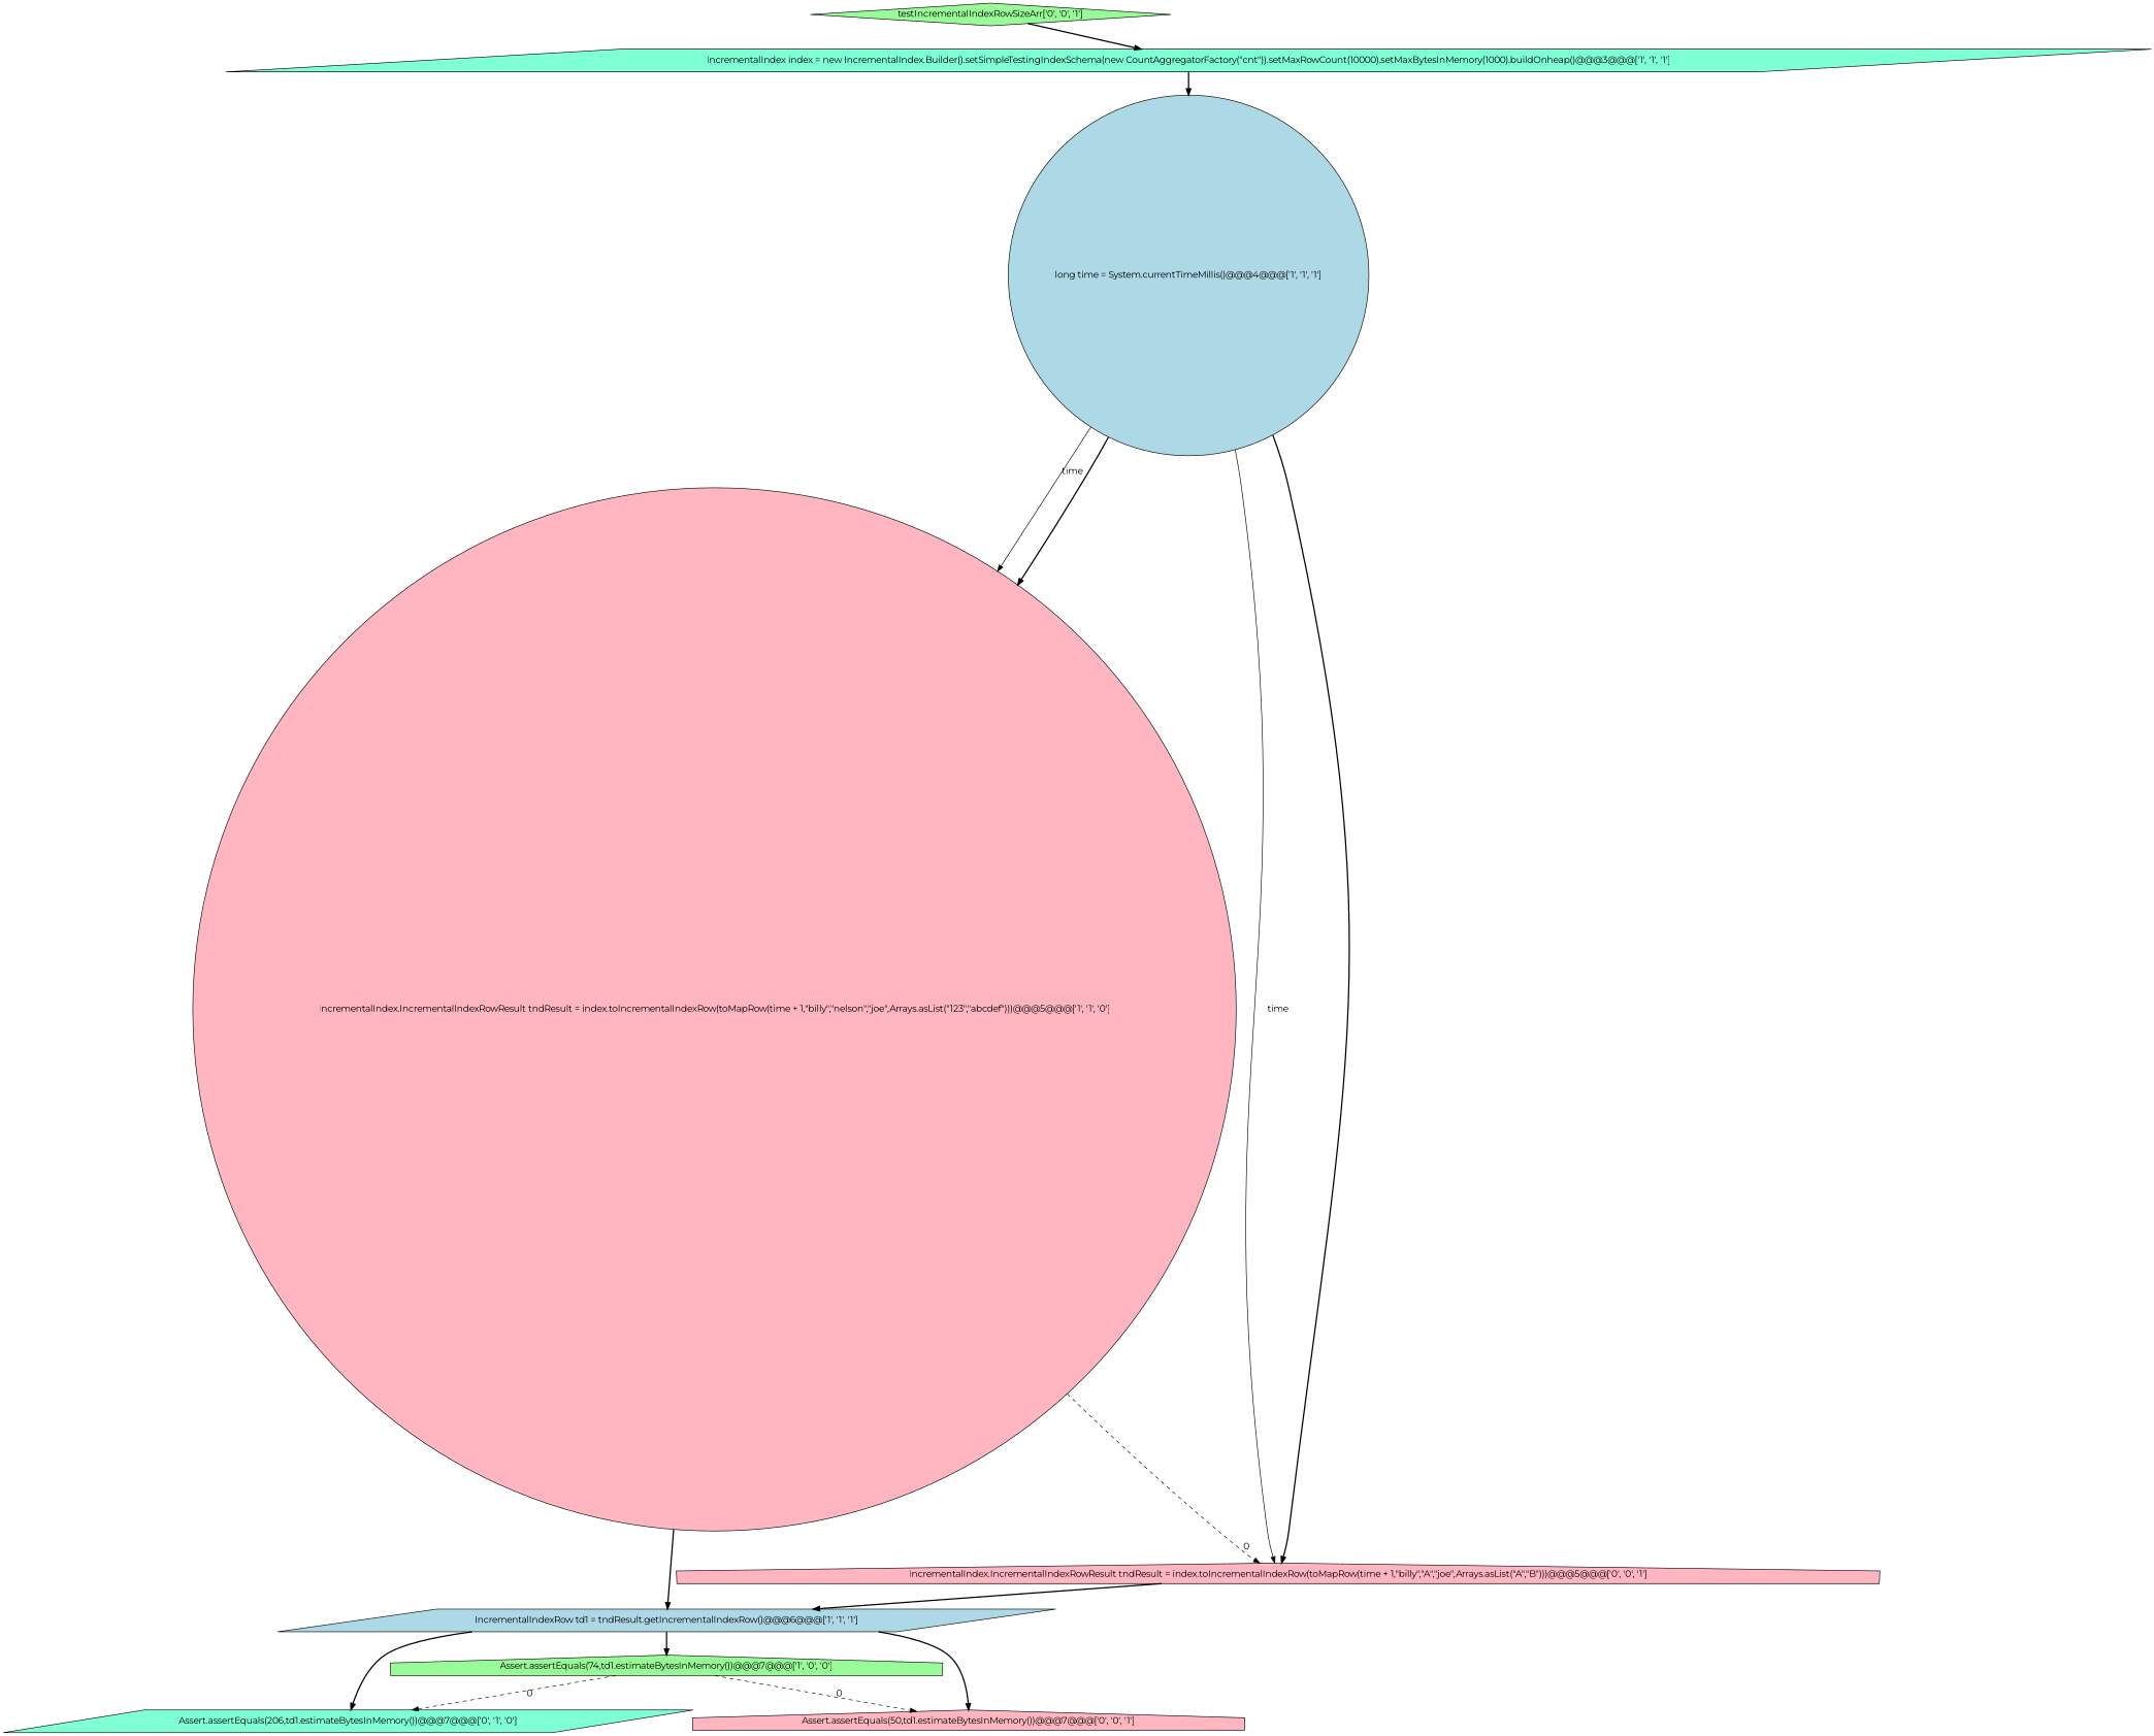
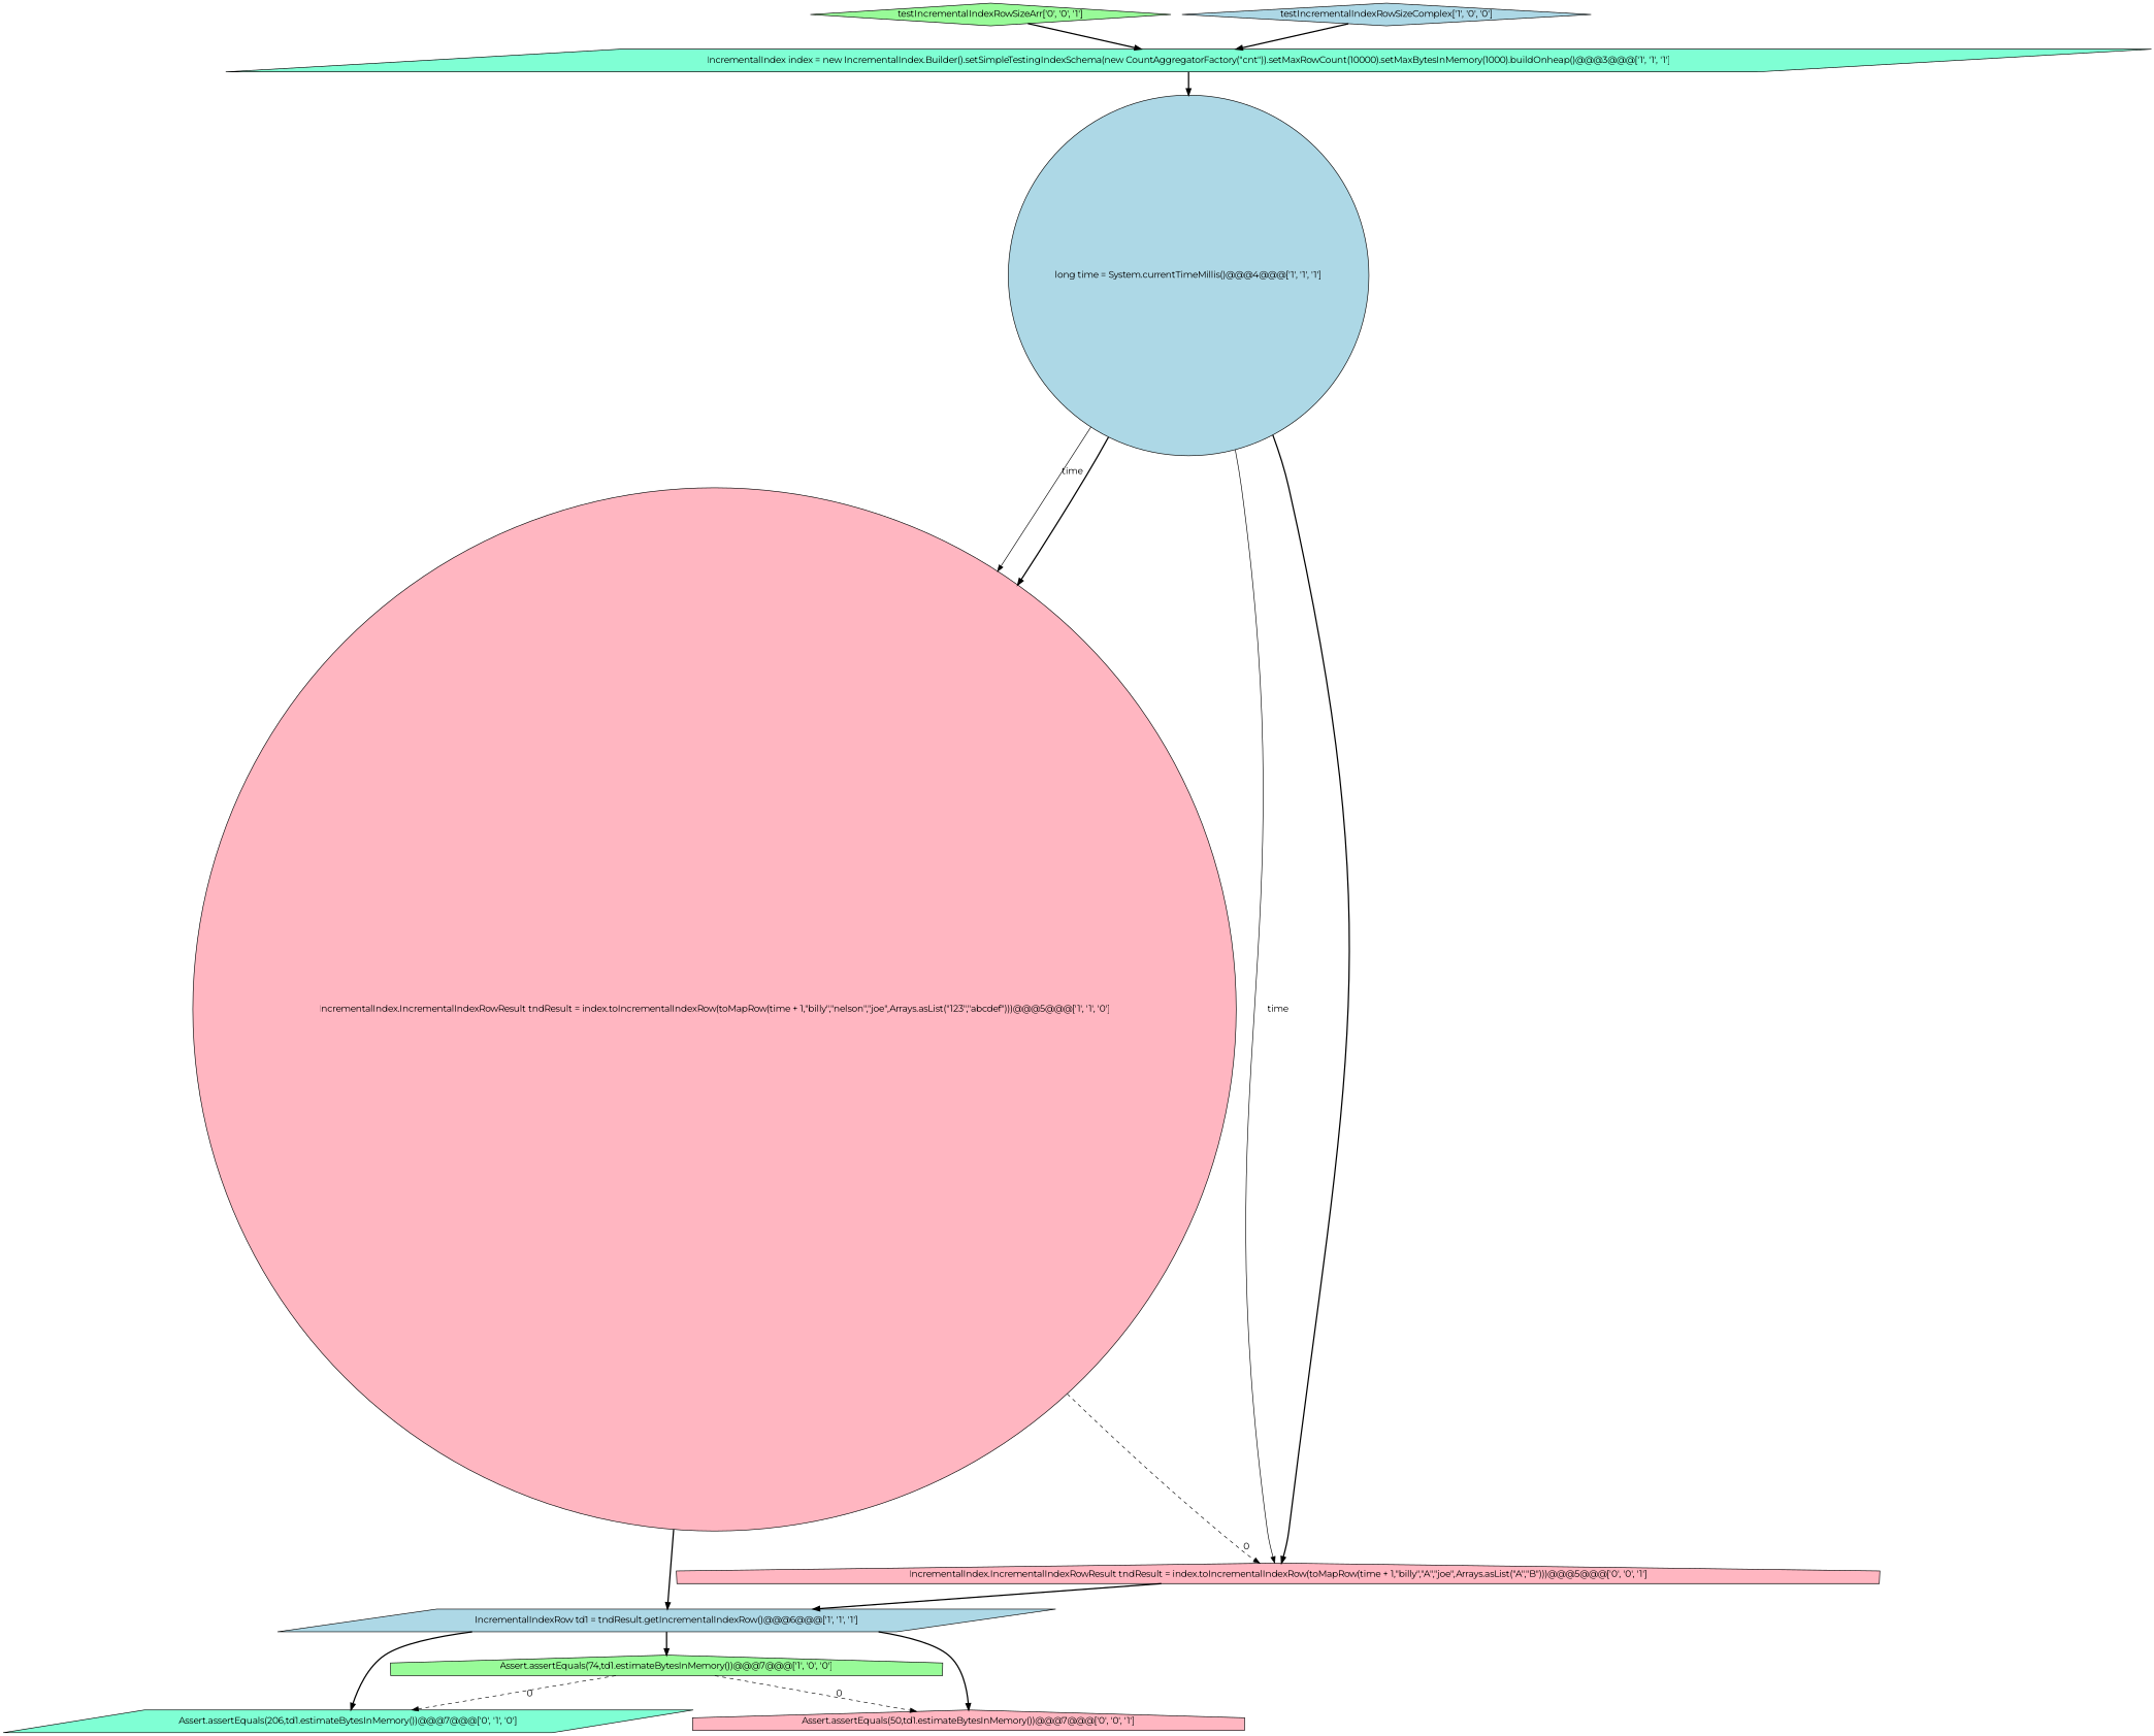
  digraph {
    fontname=Montserrat
    node [fillcolor=lightpink fontname=Montserrat shape=parallelogram style=filled]
    edge [fontname=Montserrat style=bold]
    n1 [label="IncrementalIndex.IncrementalIndexRowResult tndResult = index.toIncrementalIndexRow(toMapRow(time + 1,\"billy\",\"nelson\",\"joe\",Arrays.asList(\"123\",\"abcdef\")))@@@5@@@['1', '1', '0']" shape=circle]
    n2 [fillcolor=lightblue label="IncrementalIndexRow td1 = tndResult.getIncrementalIndexRow()@@@6@@@['1', '1', '1']"]
    n3 [label="IncrementalIndex.IncrementalIndexRowResult tndResult = index.toIncrementalIndexRow(toMapRow(time + 1,\"billy\",\"A\",\"joe\",Arrays.asList(\"A\",\"B\")))@@@5@@@['0', '0', '1']" shape=house]
    n4 [fillcolor=aquamarine label="Assert.assertEquals(206,td1.estimateBytesInMemory())@@@7@@@['0', '1', '0']"]
    n5 [fillcolor=palegreen label="Assert.assertEquals(74,td1.estimateBytesInMemory())@@@7@@@['1', '0', '0']" shape=house]
    n6 [label="Assert.assertEquals(50,td1.estimateBytesInMemory())@@@7@@@['0', '0', '1']" shape=house]
    n7 [fillcolor=palegreen label="testIncrementalIndexRowSizeArr['0', '0', '1']" shape=diamond]
    n8 [fillcolor=aquamarine label="IncrementalIndex index = new IncrementalIndex.Builder().setSimpleTestingIndexSchema(new CountAggregatorFactory(\"cnt\")).setMaxRowCount(10000).setMaxBytesInMemory(1000).buildOnheap()@@@3@@@['1', '1', '1']"]
    n9 [fillcolor=lightblue label="long time = System.currentTimeMillis()@@@4@@@['1', '1', '1']" shape=circle]
+   n10 [fillcolor=lightblue label="testIncrementalIndexRowSizeComplex['1', '0', '0']" shape=diamond]
    n1 -> n2
    n1 -> n3 [label=0 style=dashed]
    n2 -> n4
    n2 -> n5
    n2 -> n6
    n3 -> n2
    n5 -> n4 [label=0 style=dashed]
    n5 -> n6 [label=0 style=dashed]
    n7 -> n8
    n8 -> n9
    n9 -> n1 [label=time style=solid]
    n9 -> n1
    n9 -> n3 [label=time style=solid]
    n9 -> n3
+   n10 -> n8
  }
